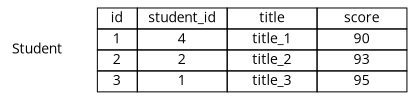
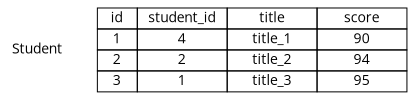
  digraph {
    fontname="Open Sans"
    node [shape=plaintext fontname="Open Sans"]
    n1 [label=Student]
-   n2 [label=<<TABLE BORDER="0" CELLBORDER="1" CELLSPACING="0">     <TR> 	    <TD width="40">id</TD> 	    <TD width="90">student_id</TD> 	    <td width="90">title</td>       <td width="90">score</td> 	</TR> 	<TR> 	   <TD>1</TD> 	   <TD>4</TD>      <TD>title_1</TD>      <TD>90</TD> 	</TR>   <TR>      <TD>2</TD>      <TD>2</TD>      <TD>title_2</TD>      <TD>93</TD>   </TR>   <TR>   	   <TD>3</TD>   	   <TD>1</TD>        <TD>title_3</TD>        <TD>95</TD>   	</TR>      </TABLE>>]
+   n2 [label=<<TABLE BORDER="0" CELLBORDER="1" CELLSPACING="0">     <TR> 	    <TD width="40">id</TD> 	    <TD width="90">student_id</TD> 	    <td width="90">title</td>       <td width="90">score</td> 	</TR> 	<TR> 	   <TD>1</TD> 	   <TD>4</TD>      <TD>title_1</TD>      <TD>90</TD> 	</TR>   <TR>      <TD>2</TD>      <TD>2</TD>      <TD>title_2</TD>      <TD>94</TD>   </TR>   <TR>   	   <TD>3</TD>   	   <TD>1</TD>        <TD>title_3</TD>        <TD>95</TD>   	</TR>      </TABLE>>]
  }
